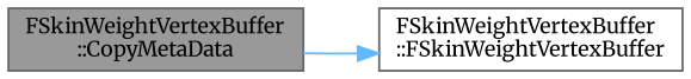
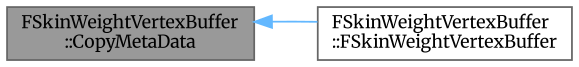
  digraph {
    rankdir=LR
    fontname=Merriweather
    node [fontname=Merriweather fontsize=10 shape=box style=filled]
    n1 [color=gray40 fillcolor=grey60 fontcolor=black height=0.2 label="FSkinWeightVertexBuffer\l::CopyMetaData" width=0.4]
    n2 [color=grey40 fillcolor=white height=0.2 label="FSkinWeightVertexBuffer\l::FSkinWeightVertexBuffer" width=0.4]
-   n1 -> n2 [color=steelblue1 fontname=Merriweather fontsize=10 labelfontname=Helvetica labelfontsize=10 style=solid]
+   n2 -> n1 [color=steelblue1 fontname=Merriweather fontsize=10 labelfontname=Helvetica labelfontsize=10 style=solid]
  }
